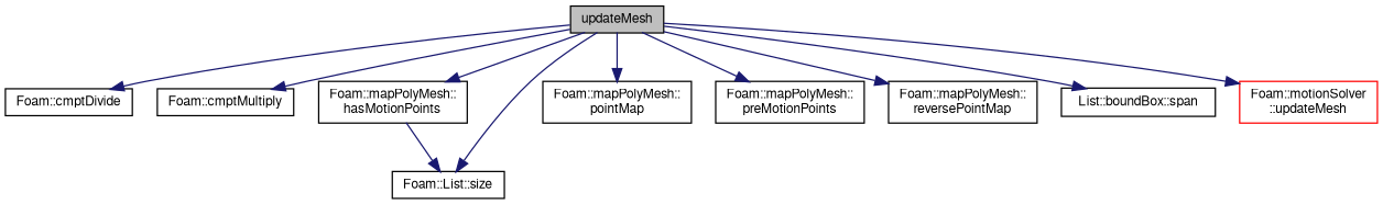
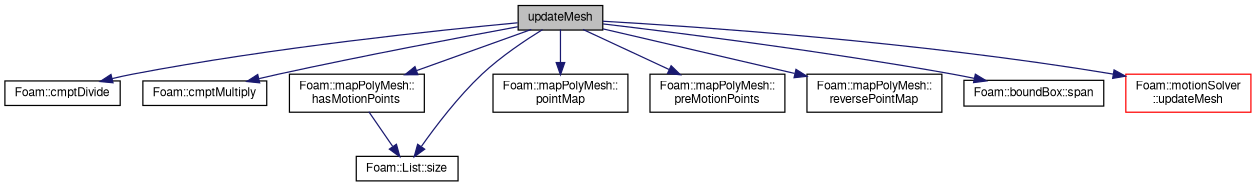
  digraph {
    rankdir=TB
    node [color=black fontname=FreeSans fontsize=10 shape=record]
    edge [color=midnightblue fontname=FreeSans fontsize=10 labelfontname=FreeSans labelfontsize=10 style=solid]
    n1 [fillcolor=grey75 fontcolor=black height=0.2 label=updateMesh style=filled width=0.4]
    n2 [height=0.2 label="Foam::cmptDivide" width=0.4]
    n3 [height=0.2 label="Foam::cmptMultiply" width=0.4]
    n4 [height=0.2 label="Foam::mapPolyMesh::\lhasMotionPoints" width=0.4]
    n5 [height=0.2 label="Foam::List::size" width=0.4]
    n6 [height=0.2 label="Foam::mapPolyMesh::\lpointMap" width=0.4]
    n7 [height=0.2 label="Foam::mapPolyMesh::\lpreMotionPoints" width=0.4]
    n8 [height=0.2 label="Foam::mapPolyMesh::\lreversePointMap" width=0.4]
-   n9 [height=0.2 label="List::boundBox::span" width=0.4]
+   n9 [height=0.2 label="Foam::boundBox::span" width=0.4]
    n10 [color=red height=0.2 label="Foam::motionSolver\l::updateMesh" width=0.4]
    n1 -> n2
    n1 -> n3
    n1 -> n4
    n1 -> n5
    n1 -> n6
    n1 -> n7
    n1 -> n8
    n1 -> n9
    n1 -> n10
    n4 -> n5
  }
